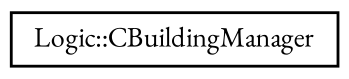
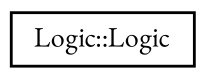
  digraph {
    rankdir=TB
    fontname="EB Garamond"
-   n1 [color=black fillcolor=white fontname="EB Garamond" fontsize=10 height=0.2 label="Logic::CBuildingManager" shape=record style=filled width=0.4]
+   n1 [color=black fillcolor=white fontname="EB Garamond" fontsize=10 height=0.2 label="Logic::Logic" shape=record style=filled width=0.4]
  }
